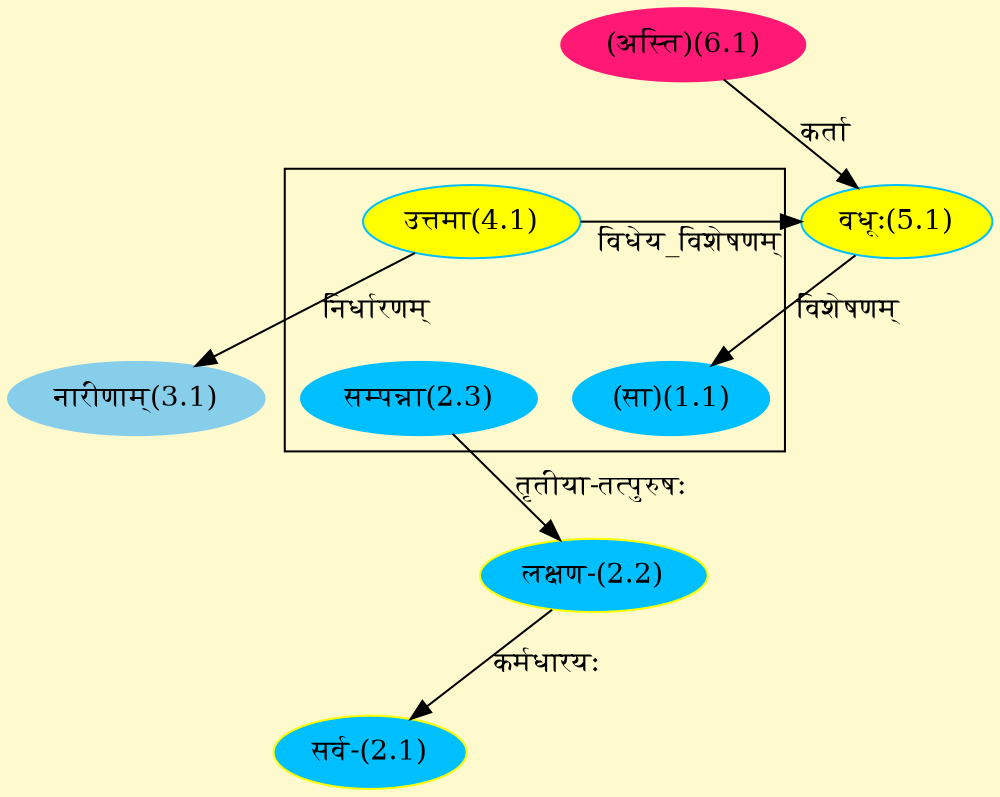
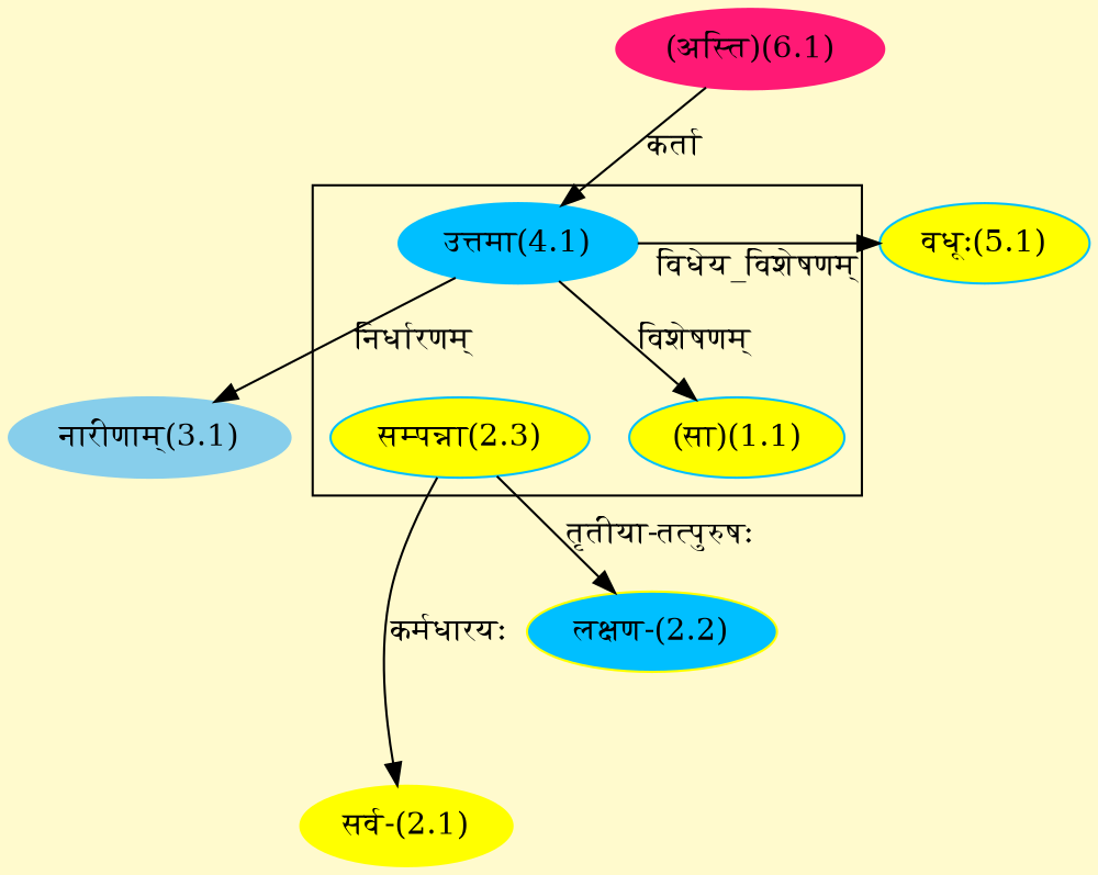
  digraph {
    bgcolor=lemonchiffon1
    compound=true
    rankdir=BT
    node [color="#00BFFF" style=filled]
    edge [dir=back]
-   n1 [label="(सा)(1.1)"]
-   n2 [label="उत्तमा(4.1)" fillcolor="#FFFF00"]
-   n3 [label="सम्पन्ना(2.3)"]
+   n1 [label="(सा)(1.1)" fillcolor="#FFFF00"]
+   n2 [label="उत्तमा(4.1)"]
+   n3 [label="सम्पन्ना(2.3)" fillcolor="#FFFF00"]
    n4 [color="#FF1975" label="(अस्ति)(6.1)"]
-   n5 [color="#FFFF00" label="सर्व-(2.1)" fillcolor="#00BFFF"]
+   n5 [color="#FFFF00" label="सर्व-(2.1)"]
    n6 [color="#FFFF00" fillcolor="#00BFFF" label="लक्षण-(2.2)"]
    n7 [color="#87CEEB" label="नारीणाम्(3.1)"]
    n8 [fillcolor="#FFFF00" label="वधूः(5.1)"]
    subgraph cluster_1 {
      n1
      n2
      n3
    }
-   n1 -> n8 [label="विशेषणम्"]
-   n8 -> n4 [label="कर्ता"]
-   n5 -> n6 [label="कर्मधारयः"]
+   n1 -> n2 [label="विशेषणम्"]
+   n2 -> n4 [label="कर्ता"]
+   n5 -> n3 [label="कर्मधारयः"]
    n6 -> n3 [label="तृतीया-तत्पुरुषः"]
    n7 -> n2 [label="निर्धारणम्"]
    n8 -> n2 [label="विधेय_विशेषणम्"]
  }
